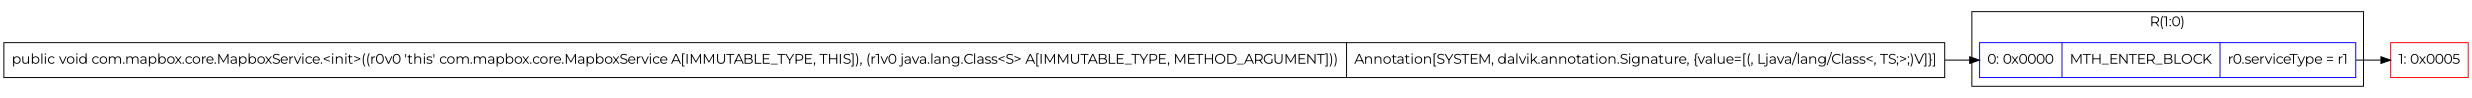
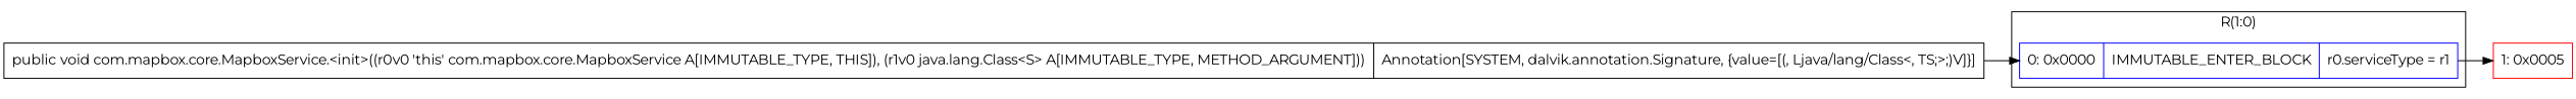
  digraph {
    rankdir=LR
    fontname=Montserrat
    node [shape=record fontname=Montserrat]
    edge [style=solid fontname=Montserrat]
-   n1 [color=blue label="{0\:\ 0x0000|MTH_ENTER_BLOCK\l|r0.serviceType = r1\l}"]
+   n1 [color=blue label="{0\:\ 0x0000|IMMUTABLE_ENTER_BLOCK\l|r0.serviceType = r1\l}"]
    n2 [color=red label="{1\:\ 0x0005}"]
    n3 [label="{public void com.mapbox.core.MapboxService.\<init\>((r0v0 'this' com.mapbox.core.MapboxService A[IMMUTABLE_TYPE, THIS]), (r1v0 java.lang.Class\<S\> A[IMMUTABLE_TYPE, METHOD_ARGUMENT]))  | Annotation[SYSTEM, dalvik.annotation.Signature, \{value=[(, Ljava\/lang\/Class\<, TS;\>;)V]\}]\l}"]
    subgraph cluster_1 {
      label="R(1:0)"
      n1
    }
    n1 -> n2
    n3 -> n1
  }
